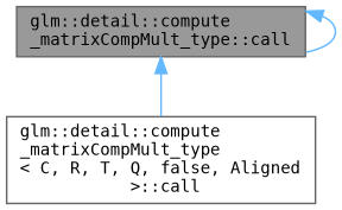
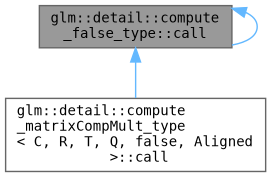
  digraph {
    rankdir=TB
    node [fontname=Terminal fontsize=10 shape=box style=filled]
    edge [color=steelblue1 dir=back fontname=Terminal fontsize=10 labelfontname=Helvetica labelfontsize=10 style=solid]
-   n1 [color=gray40 fillcolor=grey60 fontcolor=black height=0.2 label="glm::detail::compute\l_matrixCompMult_type::call" width=0.4]
+   n1 [color=gray40 fillcolor=grey60 fontcolor=black height=0.2 label="glm::detail::compute\l_false_type::call" width=0.4]
    n2 [color=grey40 fillcolor=white height=0.2 label="glm::detail::compute\l_matrixCompMult_type\l\< C, R, T, Q, false, Aligned\l \>::call" width=0.4]
    n1 -> n1
    n1 -> n2
  }
